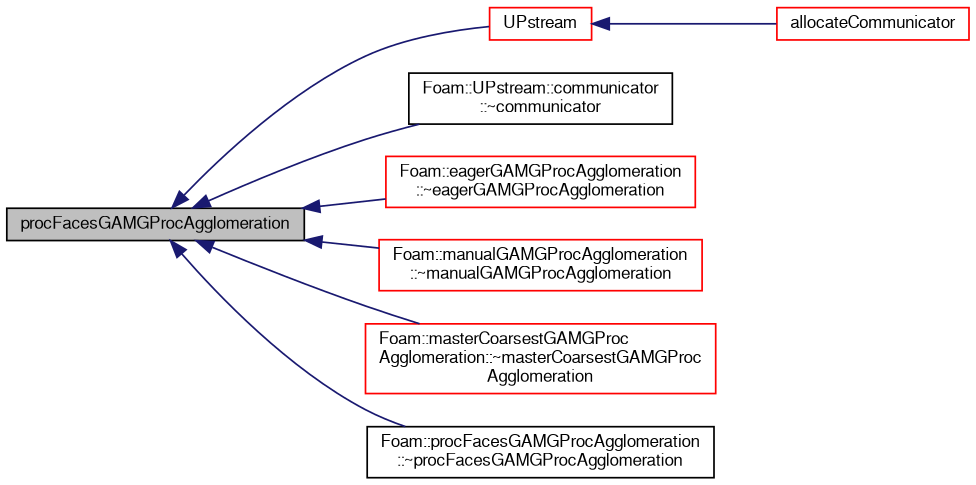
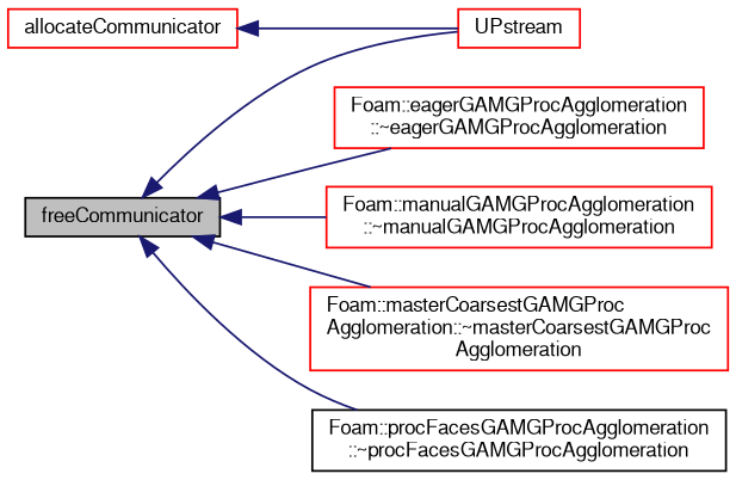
  digraph {
    rankdir=LR
    node [color=red fontname=FreeSans fontsize=10 shape=record]
    edge [color=midnightblue dir=back fontname=FreeSans fontsize=10 labelfontname=FreeSans labelfontsize=10 style=solid]
-   n1 [color=black fillcolor=grey75 fontcolor=black height=0.2 label=procFacesGAMGProcAgglomeration style=filled width=0.4]
+   n1 [color=black fillcolor=grey75 fontcolor=black height=0.2 label=freeCommunicator style=filled width=0.4]
    n2 [height=0.2 label=UPstream width=0.4]
-   n3 [color=black height=0.2 label="Foam::UPstream::communicator\l::~communicator" width=0.4]
    n4 [height=0.2 label="Foam::eagerGAMGProcAgglomeration\l::~eagerGAMGProcAgglomeration" width=0.4]
    n5 [height=0.2 label="Foam::manualGAMGProcAgglomeration\l::~manualGAMGProcAgglomeration" width=0.4]
    n6 [height=0.2 label="Foam::masterCoarsestGAMGProc\lAgglomeration::~masterCoarsestGAMGProc\lAgglomeration" width=0.4]
    n7 [color=black height=0.2 label="Foam::procFacesGAMGProcAgglomeration\l::~procFacesGAMGProcAgglomeration" width=0.4]
    n8 [height=0.2 label=allocateCommunicator width=0.4]
    n1 -> n2
-   n1 -> n3
    n1 -> n4
    n1 -> n5
    n1 -> n6
    n1 -> n7
-   n2 -> n8
+   n8 -> n2
  }
